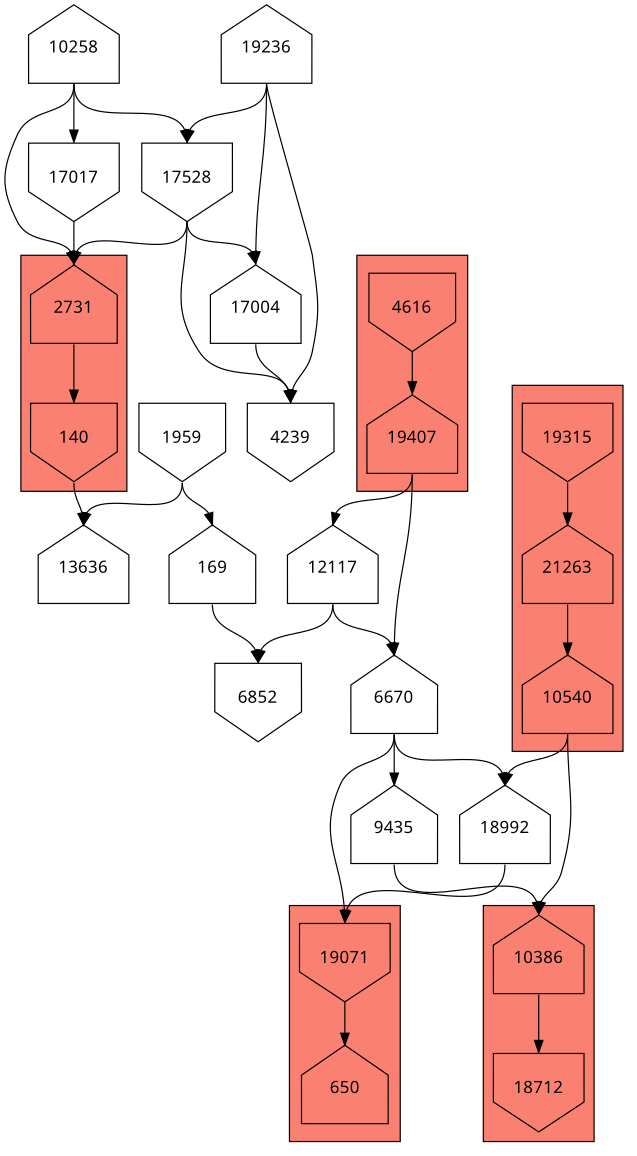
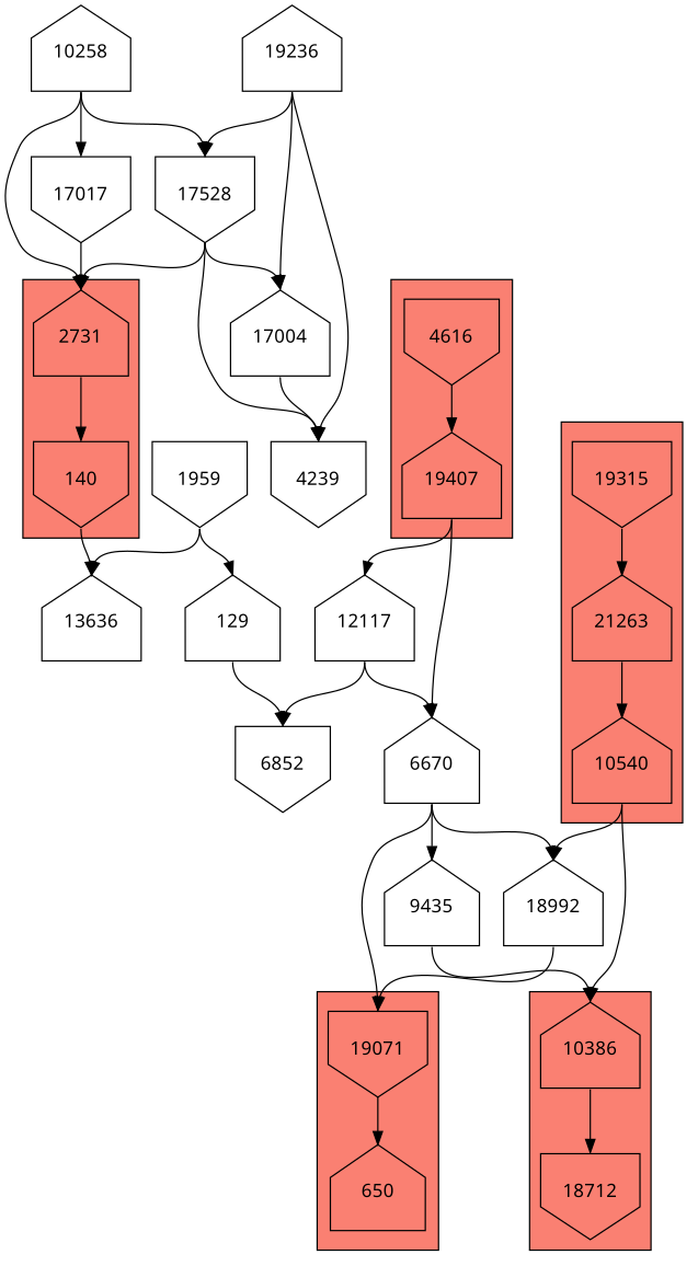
  digraph {
    fontname="Noto Sans"
    node [fontname="Noto Sans" shape=house]
    edge [fontname="Noto Sans" headport=n tailport=s]
    19071 [height=1 shape=invhouse width=1]
    650 [height=1 width=1]
    10386 [height=1 width=1]
    18712 [height=1 shape=invhouse width=1]
    19315 [height=1 shape=invhouse width=1]
    21263 [height=1 width=1]
    10540 [height=1 width=1]
    2731 [height=1 width=1]
    140 [height=1 shape=invhouse width=1]
    4616 [height=1 shape=invhouse width=1]
    19407 [height=1 width=1]
    18992 [height=1 width=1]
    13636 [height=1 width=1]
    6670 [height=1 width=1]
    12117 [height=1 width=1]
    9435 [height=1 width=1]
    6852 [height=1 shape=invhouse width=1]
-   169 [height=1 width=1]
+   169 [height=1 width=1 label=129]
    1959 [height=1 shape=invhouse width=1]
    10258 [height=1 width=1]
    17017 [height=1 shape=invhouse width=1]
    n22 [height=1 label=17528 shape=invhouse width=1]
    4239 [height=1 shape=invhouse width=1]
    17004 [height=1 width=1]
    19236 [height=1 width=1]
    subgraph cluster_1 {
      fillcolor=salmon
      style=filled
      19071
      650
    }
    subgraph cluster_2 {
      fillcolor=salmon
      style=filled
      10386
      18712
    }
    subgraph cluster_3 {
      fillcolor=salmon
      style=filled
      19315
      21263
      10540
    }
    subgraph cluster_4 {
      fillcolor=salmon
      style=filled
      2731
      140
    }
    subgraph cluster_5 {
      fillcolor=salmon
      style=filled
      4616
      19407
    }
    19071 -> 650
    10386 -> 18712
    19315 -> 21263
    21263 -> 10540
    10540 -> 10386
    10540 -> 18992
    2731 -> 140
    140 -> 13636
    4616 -> 19407
    19407 -> 6670
    19407 -> 12117
    18992 -> 19071
    6670 -> 19071
    6670 -> 18992
    6670 -> 9435
    12117 -> 6670
    12117 -> 6852
    9435 -> 10386
    169 -> 6852
    1959 -> 13636
    1959 -> 169
    10258 -> 2731
    10258 -> 17017
    10258 -> n22
    17017 -> 2731
    n22 -> 2731
    n22 -> 4239
    n22 -> 17004
    17004 -> 4239
    19236 -> n22
    19236 -> 4239
    19236 -> 17004
  }
